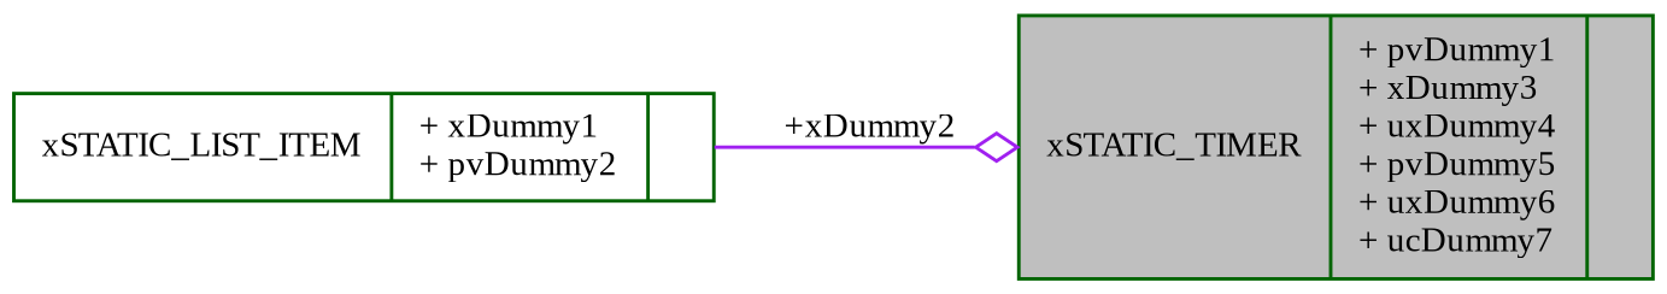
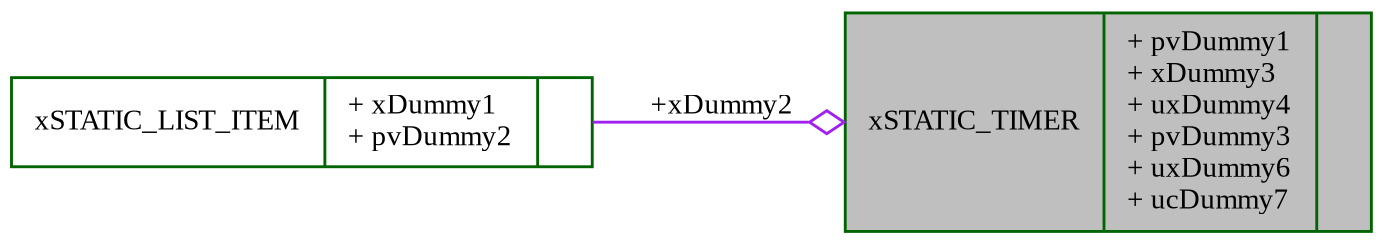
  digraph {
    rankdir=LR
    fontname="Liberation Serif"
    node [color=darkgreen fontname="Liberation Serif" fontsize=10 shape=record style=filled]
-   n1 [fillcolor=grey75 fontcolor=black height=0.2 label="{xSTATIC_TIMER\n|+ pvDummy1\l+ xDummy3\l+ uxDummy4\l+ pvDummy5\l+ uxDummy6\l+ ucDummy7\l|}" width=0.4]
+   n1 [fillcolor=grey75 fontcolor=black height=0.2 label="{xSTATIC_TIMER\n|+ pvDummy1\l+ xDummy3\l+ uxDummy4\l+ pvDummy3\l+ uxDummy6\l+ ucDummy7\l|}" width=0.4]
    n2 [fillcolor=white height=0.2 label="{xSTATIC_LIST_ITEM\n|+ xDummy1\l+ pvDummy2\l|}" width=0.4]
    n2 -> n1 [arrowhead=odiamond color=purple fontname="Liberation Serif" fontsize=10 label=" +xDummy2" labelfontname=Helvetica labelfontsize=10 style=solid]
  }
